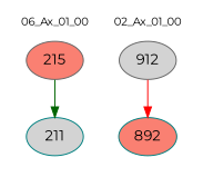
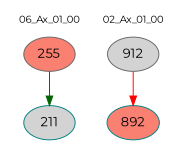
  digraph {
    fontname=Montserrat
    node [color=gray40 fillcolor=salmon fontname=Montserrat style=filled]
    edge [fontname=Montserrat]
-   n1 [label=215]
+   n1 [label=255]
    n2 [color=teal fillcolor=lightgrey label=211]
    n3 [fillcolor=lightgrey label=912]
    n4 [color=teal label=892]
    subgraph cluster_1 {
      color=white
      fontsize=10
      label="06_Ax_01_00"
      n1
      n2
    }
    subgraph cluster_2 {
      color=white
      fontsize=10
      label="02_Ax_01_00"
      n3
      n4
    }
    n1 -> n2 [color=darkgreen]
    n3 -> n4 [color=red]
  }
